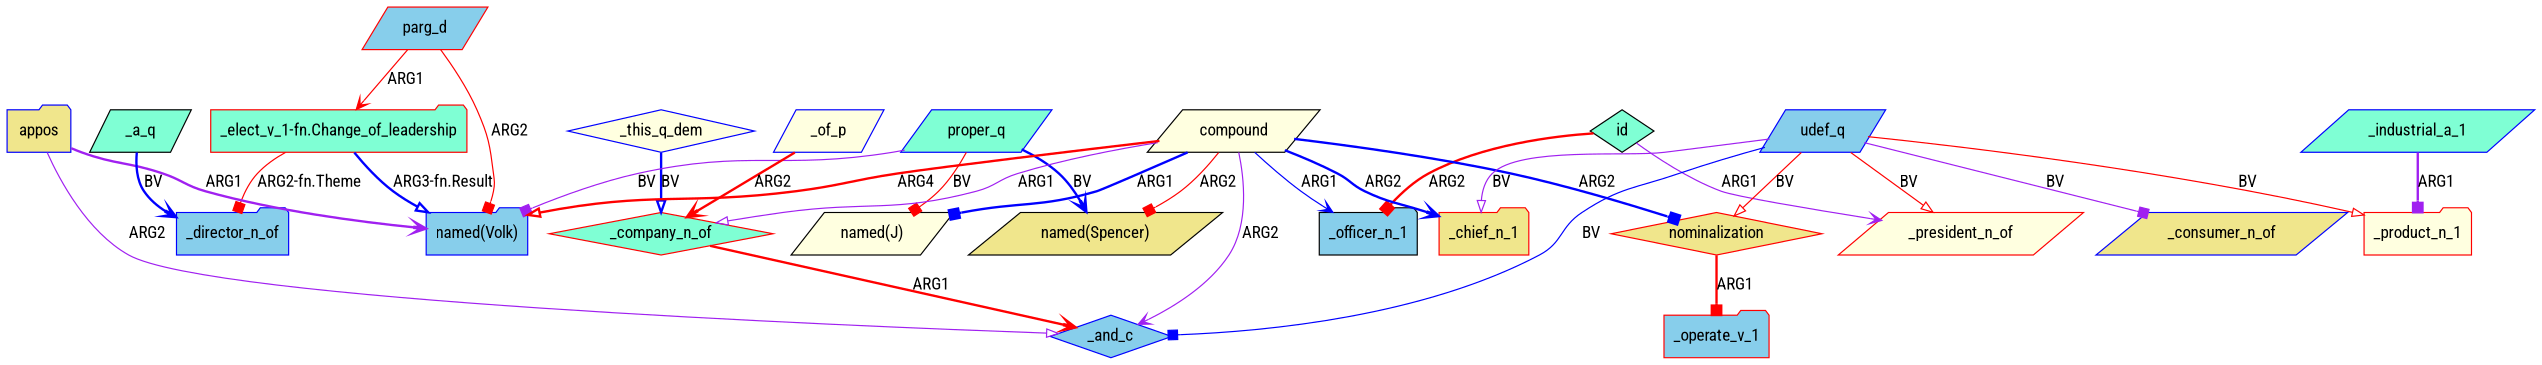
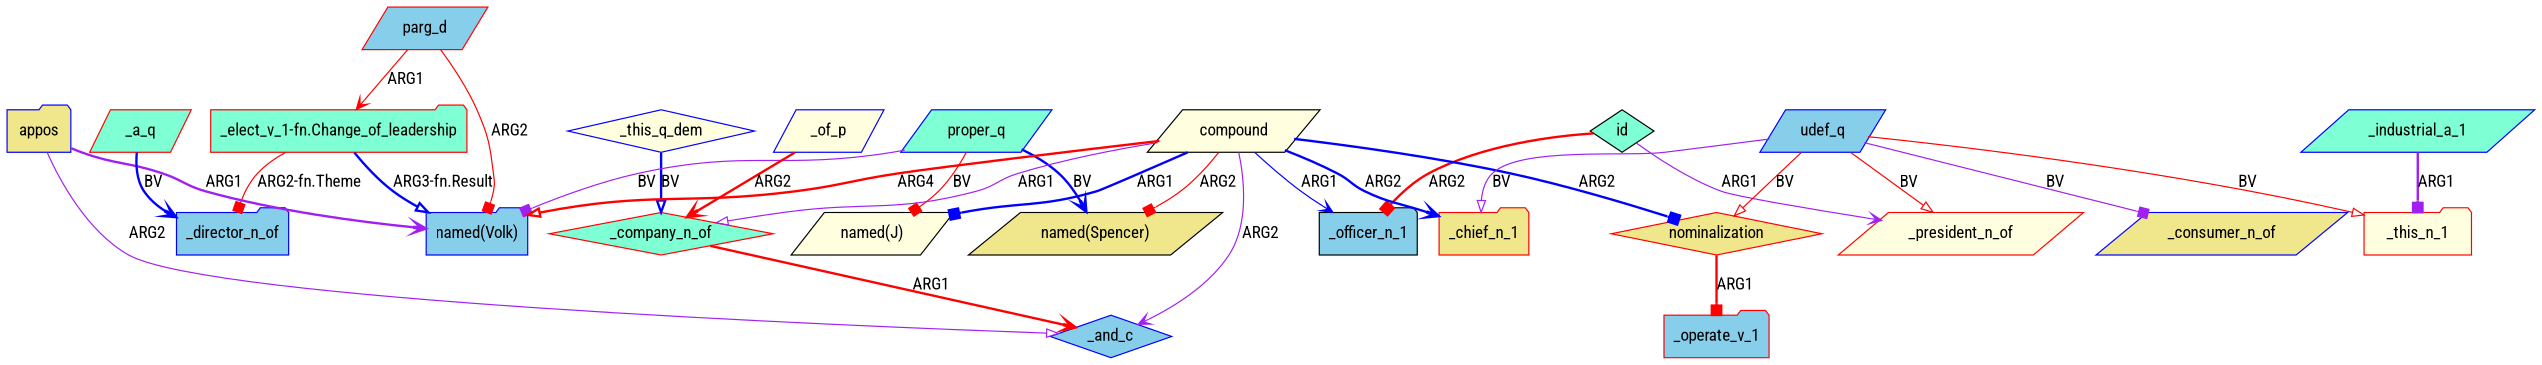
  digraph {
    fontname="Roboto Condensed"
    node [color=blue fillcolor=skyblue fontname="Roboto Condensed" shape=parallelogram style=filled]
    edge [arrowhead=box color=red fontname="Roboto Condensed" style=solid]
    nominalization [color=red fillcolor=khaki shape=diamond]
    _operate_v_1 [color=red shape=folder]
    _this_q_dem [fillcolor=lightyellow shape=diamond]
    _company_n_of [color=red fillcolor=aquamarine shape=diamond]
    _and_c [shape=diamond]
    id [color=black fillcolor=aquamarine shape=diamond]
    _president_n_of [color=red fillcolor=lightyellow]
    _officer_n_1 [color=black shape=folder]
    "_elect_v_1-fn.Change_of_leadership" [color=red fillcolor=aquamarine shape=folder]
    "named(Volk)" [shape=folder]
    _director_n_of [shape=folder]
    proper_q [fillcolor=aquamarine]
    "named(J)" [color=black fillcolor=lightyellow]
    "named(Spencer)" [color=black fillcolor=khaki]
    compound [color=black fillcolor=lightyellow]
    _chief_n_1 [color=red fillcolor=khaki shape=folder]
    parg_d [color=red]
    _industrial_a_1 [fillcolor=aquamarine]
-   _product_n_1 [color=red fillcolor=lightyellow shape=folder]
+   _product_n_1 [color=red fillcolor=lightyellow shape=folder label=_this_n_1]
    appos [fillcolor=khaki shape=folder]
    udef_q
    _consumer_n_of [fillcolor=khaki]
-   _a_q [color=black fillcolor=aquamarine]
+   _a_q [color=red fillcolor=aquamarine]
    _of_p [fillcolor=lightyellow]
    nominalization -> _operate_v_1 [label=ARG1 style=bold]
    _this_q_dem -> _company_n_of [arrowhead=onormal color=blue label=BV style=bold]
    _company_n_of -> _and_c [arrowhead=vee label=ARG1 style=bold]
    id -> _president_n_of [arrowhead=vee color=purple label=ARG1]
    id -> _officer_n_1 [label=ARG2 style=bold]
    "_elect_v_1-fn.Change_of_leadership" -> "named(Volk)" [arrowhead=onormal color=blue label="ARG3-fn.Result" style=bold]
    "_elect_v_1-fn.Change_of_leadership" -> _director_n_of [label="ARG2-fn.Theme"]
    proper_q -> "named(Volk)" [color=purple label=BV]
    proper_q -> "named(J)" [label=BV]
    proper_q -> "named(Spencer)" [arrowhead=vee color=blue label=BV style=bold]
    compound -> nominalization [color=blue label=ARG2 style=bold]
    compound -> _company_n_of [arrowhead=onormal color=purple label=ARG1]
    compound -> _and_c [arrowhead=vee color=purple label=ARG2]
    compound -> _officer_n_1 [arrowhead=vee color=blue label=ARG1]
    compound -> "named(Volk)" [arrowhead=onormal label=ARG4 style=bold]
    compound -> "named(J)" [color=blue label=ARG1 style=bold]
    compound -> "named(Spencer)" [label=ARG2]
    compound -> _chief_n_1 [arrowhead=vee color=blue label=ARG2 style=bold]
    parg_d -> "_elect_v_1-fn.Change_of_leadership" [arrowhead=vee label=ARG1]
    parg_d -> "named(Volk)" [label=ARG2]
    _industrial_a_1 -> _product_n_1 [color=purple label=ARG1 style=bold]
    appos -> _and_c [arrowhead=onormal color=purple label=ARG2]
    appos -> "named(Volk)" [arrowhead=vee color=purple label=ARG1 style=bold]
    udef_q -> nominalization [arrowhead=onormal label=BV]
-   udef_q -> _and_c [color=blue label=BV]
    udef_q -> _president_n_of [arrowhead=onormal label=BV]
    udef_q -> _chief_n_1 [arrowhead=onormal color=purple label=BV]
    udef_q -> _product_n_1 [arrowhead=onormal label=BV]
    udef_q -> _consumer_n_of [color=purple label=BV]
    _a_q -> _director_n_of [arrowhead=vee color=blue label=BV style=bold]
    _of_p -> _company_n_of [arrowhead=vee label=ARG2 style=bold]
  }
